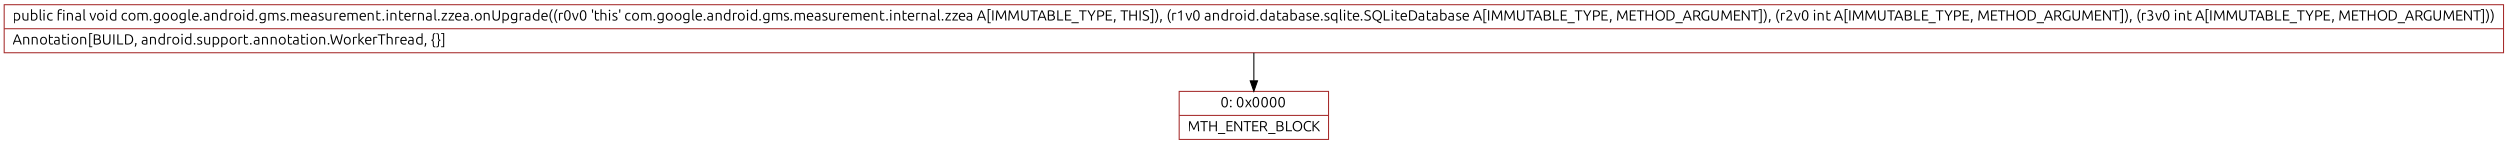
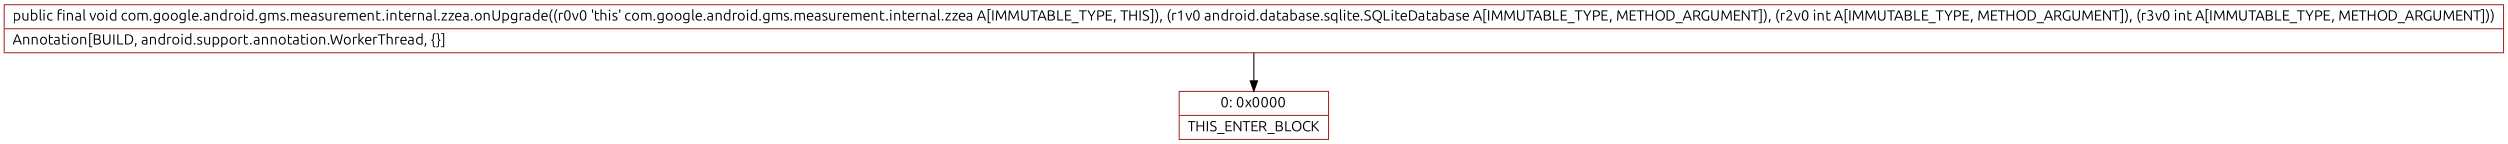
  digraph {
    fontname=Ubuntu
    node [color=brown shape=record fontname=Ubuntu]
-   n1 [label="{0\:\ 0x0000|MTH_ENTER_BLOCK\l}"]
+   n1 [label="{0\:\ 0x0000|THIS_ENTER_BLOCK\l}"]
    n2 [label="{public final void com.google.android.gms.measurement.internal.zzea.onUpgrade((r0v0 'this' com.google.android.gms.measurement.internal.zzea A[IMMUTABLE_TYPE, THIS]), (r1v0 android.database.sqlite.SQLiteDatabase A[IMMUTABLE_TYPE, METHOD_ARGUMENT]), (r2v0 int A[IMMUTABLE_TYPE, METHOD_ARGUMENT]), (r3v0 int A[IMMUTABLE_TYPE, METHOD_ARGUMENT]))  | Annotation[BUILD, android.support.annotation.WorkerThread, \{\}]\l}"]
    subgraph cluster_1 {
      label="R(0)"
    }
    n2 -> n1 [fontname=Ubuntu]
  }
